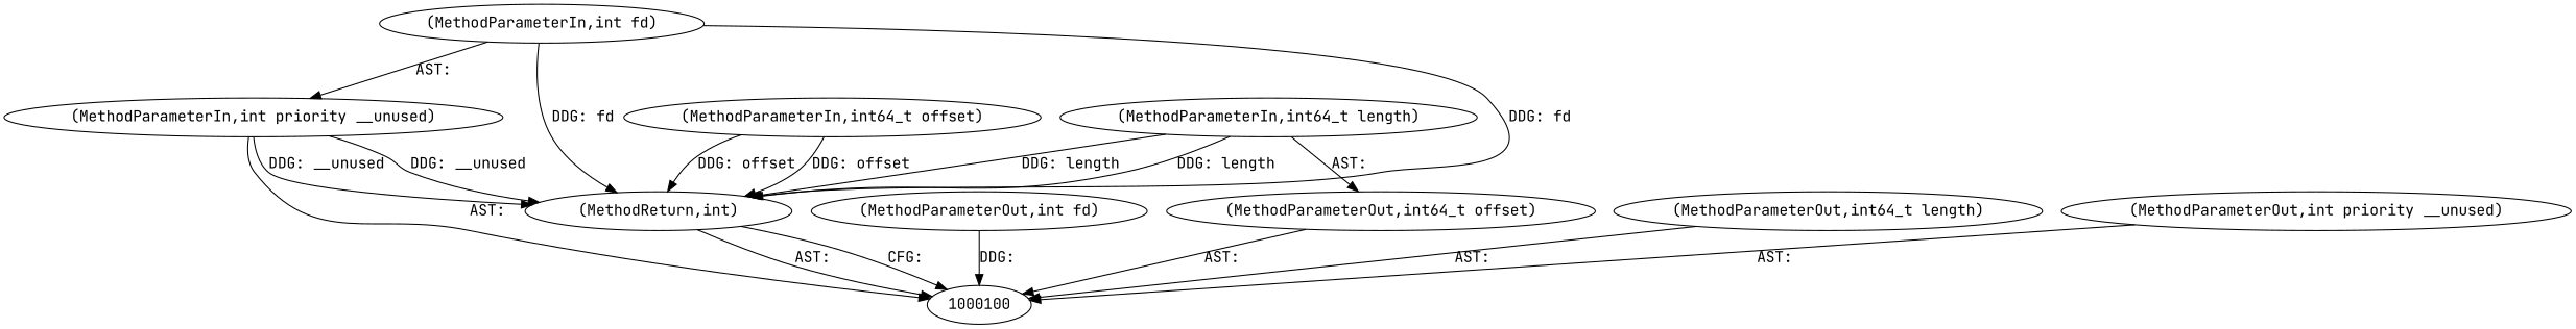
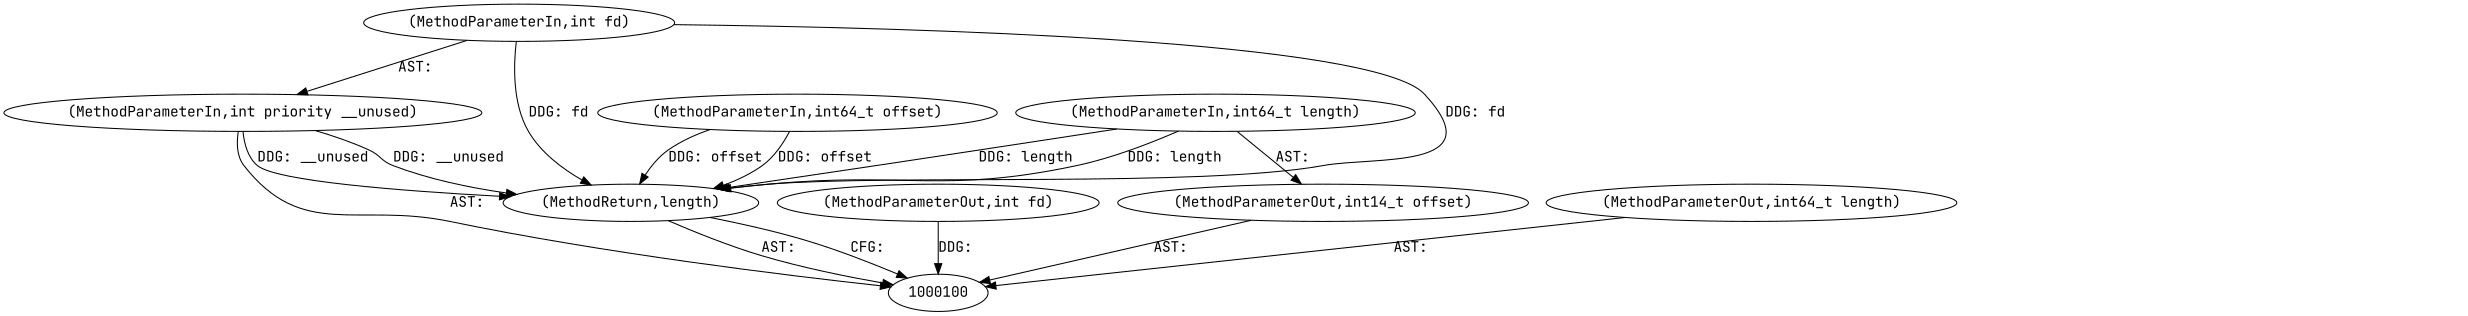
  digraph {
    fontname="JetBrains Mono"
    node [fontname="JetBrains Mono"]
    edge [fontname="JetBrains Mono"]
-   n1 [label="(MethodReturn,int)"]
+   n1 [label="(MethodReturn,length)"]
    1000100
    n3 [label="(MethodParameterIn,int fd)"]
    n4 [label="(MethodParameterIn,int priority __unused)"]
    n5 [label="(MethodParameterOut,int fd)"]
    n6 [label="(MethodParameterIn,int64_t offset)"]
-   n7 [label="(MethodParameterOut,int64_t offset)"]
+   n7 [label="(MethodParameterOut,int14_t offset)"]
    n8 [label="(MethodParameterIn,int64_t length)"]
    n9 [label="(MethodParameterOut,int64_t length)"]
-   n10 [label="(MethodParameterOut,int priority __unused)"]
    n1 -> 1000100 [label="AST: "]
    n1 -> 1000100 [label="CFG: "]
    n3 -> n1 [label="DDG: fd"]
    n3 -> n1 [label="DDG: fd"]
    n3 -> n4 [label="AST: "]
    n4 -> n1 [label="DDG: __unused"]
    n4 -> n1 [label="DDG: __unused"]
    n4 -> 1000100 [label="AST: "]
    n5 -> 1000100 [label="DDG: "]
    n6 -> n1 [label="DDG: offset"]
    n6 -> n1 [label="DDG: offset"]
    n7 -> 1000100 [label="AST: "]
    n8 -> n1 [label="DDG: length"]
    n8 -> n1 [label="DDG: length"]
    n8 -> n7 [label="AST: "]
    n9 -> 1000100 [label="AST: "]
-   n10 -> 1000100 [label="AST: "]
  }
